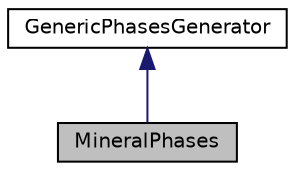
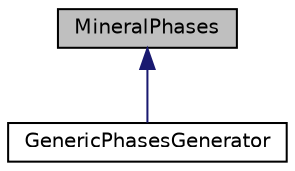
  digraph {
    node [color=black fontname=Helvetica fontsize=10 shape=record]
    n1 [fillcolor=grey75 fontcolor=black height=0.2 label=MineralPhases style=filled width=0.4]
    n2 [height=0.2 label=GenericPhasesGenerator width=0.4]
-   n2 -> n1 [color=midnightblue dir=back fontname=Helvetica fontsize=10 labelfontname=Helvetica labelfontsize=10 style=solid]
+   n1 -> n2 [color=midnightblue dir=back fontname=Helvetica fontsize=10 labelfontname=Helvetica labelfontsize=10 style=solid]
  }
